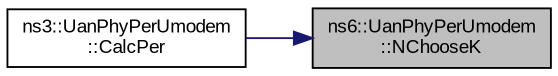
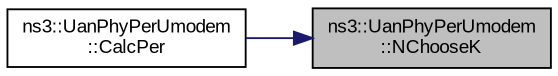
  digraph {
    rankdir=RL
    fontname="Liberation Sans"
    node [color=black fontname="Liberation Sans" fontsize=10 shape=record style=filled]
-   n1 [fillcolor=grey75 fontcolor=black height=0.2 label="ns6::UanPhyPerUmodem\l::NChooseK" width=0.4]
+   n1 [fillcolor=grey75 fontcolor=black height=0.2 label="ns3::UanPhyPerUmodem\l::NChooseK" width=0.4]
    n2 [fillcolor=white height=0.2 label="ns3::UanPhyPerUmodem\l::CalcPer" width=0.4]
    n1 -> n2 [color=midnightblue dir=back fontname="Liberation Sans" fontsize=10 labelfontname=Helvetica labelfontsize=10 style=solid]
  }
